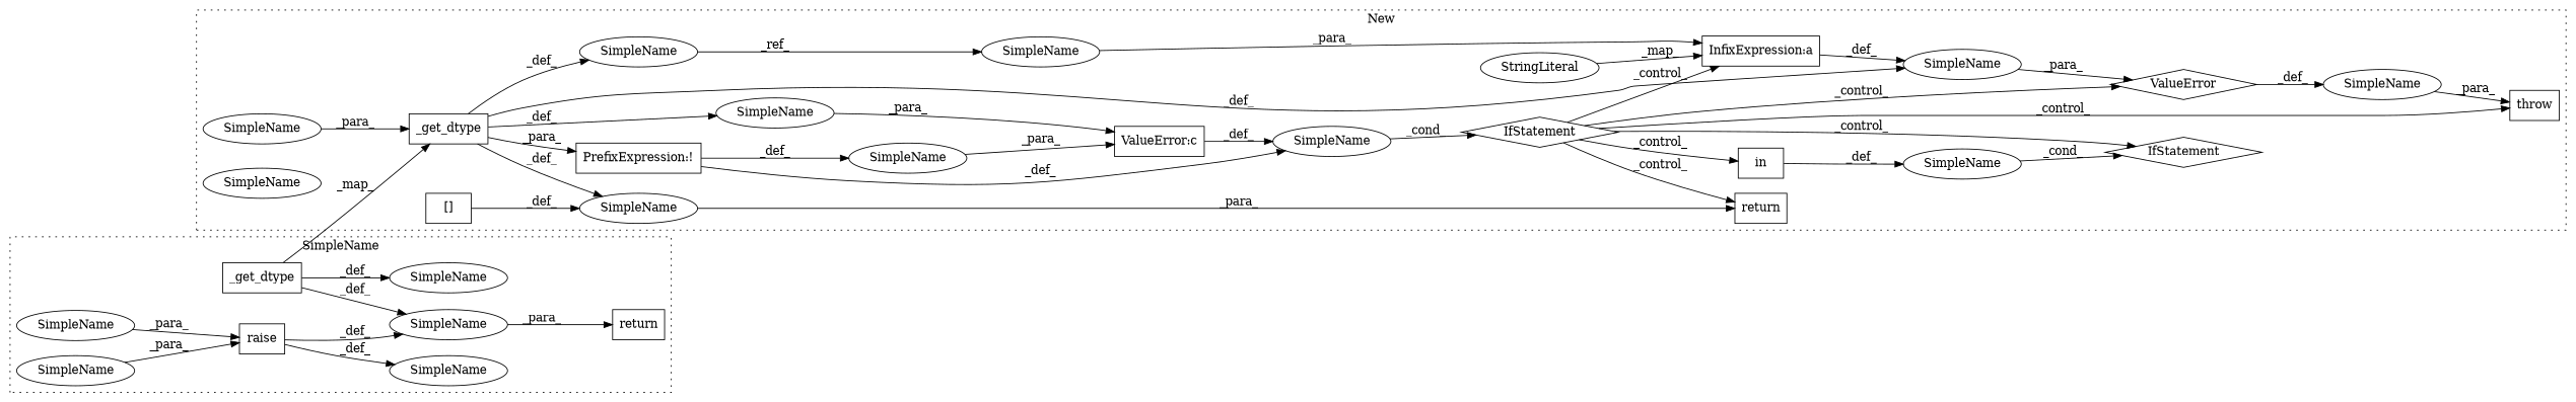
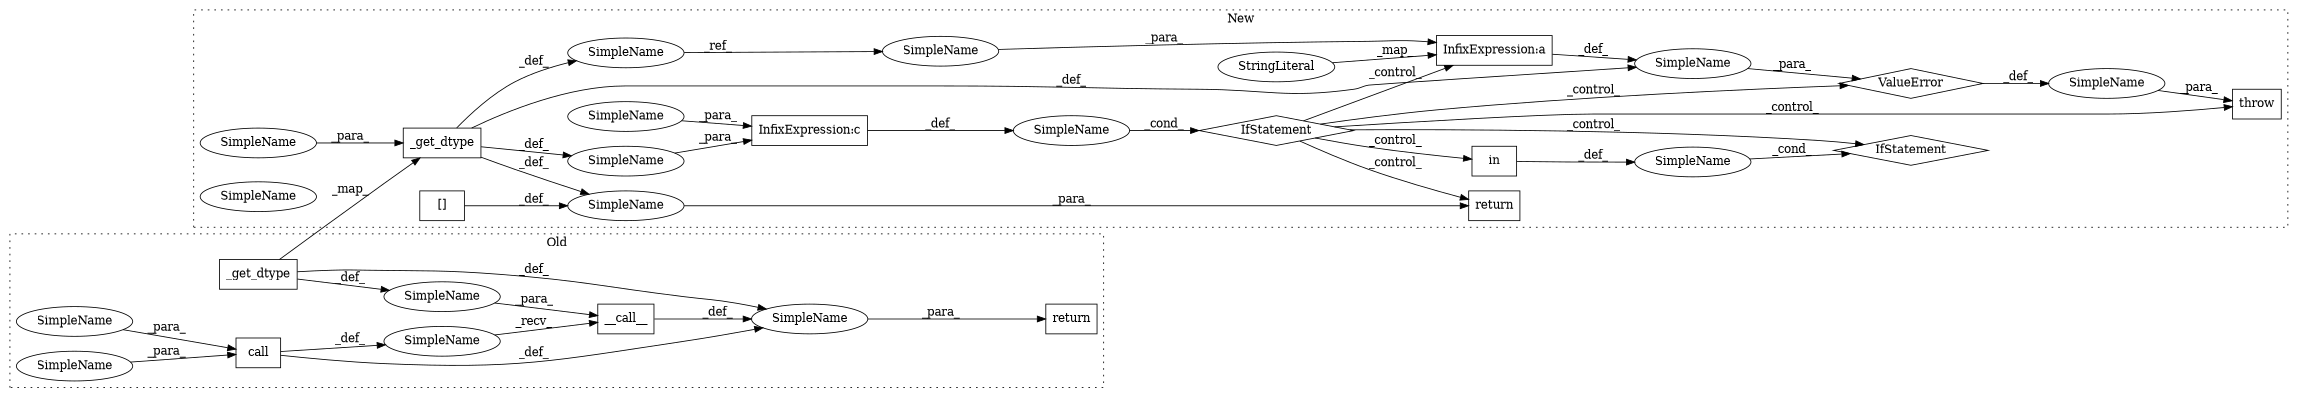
  digraph {
    rankdir=LR
    node [a=42 shape=ellipse]
    n1 [a=32 l="11,1" label=_get_dtype s="857,873" shape=box]
+   n2 [a=32 l="9,1" label=__call__ s="842,881" shape=box]
    n3 [label=SimpleName]
    n4 [label=SimpleName]
    n5 [label=SimpleName]
    n6 [a=41 l=7 label=return s=817 shape=box]
-   n7 [a=32 l="6,1" label=raise s="824,840" shape=box]
+   n7 [a=32 l="6,1" label=call s="824,840" shape=box]
    n8 [l=5 label=SimpleName s=830]
    n9 [l=4 label=SimpleName s=836]
    n10 [a=32 l="11,1" label=_get_dtype s="890,906" shape=box]
    n11 [label=SimpleName]
-   n12 [a=27 l=4 label="ValueError:c" s=943 shape=box]
+   n12 [a=27 l=4 label="InfixExpression:c" s=943 shape=box]
    n13 [label=SimpleName]
    n14 [a=41 l=7 label=return s=1153 shape=box]
    n15 [label=SimpleName]
    n16 [a=53 l=6 label=throw s=985 shape=box]
-   n17 [a=38 l=1 label="PrefixExpression:!" s=917 shape=box]
    n18 [a=27 l=3 label="InfixExpression:a" s=1046 shape=box]
    n19 [a=105 l=26 label=in s=1075 shape=box]
    n20 [l=5 label=SimpleName s=819]
    n21 [label=SimpleName]
    n22 [a=2 l="7,1" label="[]" s="1117,1140" shape=box]
    n23 [l=5 label=SimpleName s=884]
    n24 [label=SimpleName]
    n25 [a=45 l=44 label=StringLiteral s=1002]
    n26 [label=SimpleName]
    n27 [a=25 l="8,2" label=IfStatement s="1067,1101" shape=diamond]
    n28 [l=4 label=SimpleName s=789]
    n29 [a=25 l="4,2" label=IfStatement s="913,975" shape=diamond]
    n30 [a=32 l="11,1" label=ValueError s="991,1054" shape=diamond]
    n31 [label=SimpleName]
    n32 [l=5 label=SimpleName s=1049]
    subgraph cluster_1 {
-     label=SimpleName
+     label=Old
      style=dotted
      n1
+     n2
      n3
      n4
      n5
      n6
      n7
      n8
      n9
    }
    subgraph cluster_2 {
      label=New
      style=dotted
      n10
      n11
      n12
      n13
      n14
      n15
      n16
-     n17
      n18
      n19
      n20
      n21
      n22
      n23
      n24
      n25
      n26
      n27
      n28
      n29
      n30
      n31
      n32
    }
    n1 -> n3 [label=_def_]
    n1 -> n5 [label=_def_]
    n1 -> n10 [label=_map_]
+   n2 -> n5 [label=_def_]
+   n3 -> n2 [label=_para_]
+   n4 -> n2 [label=_recv_]
    n5 -> n6 [label=_para_]
    n7 -> n4 [label=_def_]
    n7 -> n5 [label=_def_]
    n8 -> n7 [label=_para_]
    n9 -> n7 [label=_para_]
    n10 -> n11 [label=_def_]
-   n10 -> n17 [label=_para_]
    n10 -> n21 [label=_def_]
    n10 -> n23 [label=_def_]
    n10 -> n31 [label=_def_]
    n11 -> n12 [label=_para_]
    n12 -> n13 [label=_def_]
    n13 -> n29 [label=_cond_]
    n15 -> n16 [label=_para_]
-   n17 -> n13 [label=_def_]
-   n17 -> n24 [label=_def_]
    n18 -> n31 [label=_def_]
    n19 -> n26 [label=_def_]
    n20 -> n10 [label=_para_]
    n21 -> n14 [label=_para_]
    n22 -> n21 [label=_def_]
    n23 -> n32 [label=_ref_]
    n24 -> n12 [label=_para_]
    n25 -> n18 [label=_map_]
    n26 -> n27 [label=_cond_]
    n29 -> n14 [label=_control_]
    n29 -> n16 [label=_control_]
    n29 -> n18 [label=_control_]
    n29 -> n19 [label=_control_]
    n29 -> n27 [label=_control_]
    n29 -> n30 [label=_control_]
    n30 -> n15 [label=_def_]
    n31 -> n30 [label=_para_]
    n32 -> n18 [label=_para_]
  }
